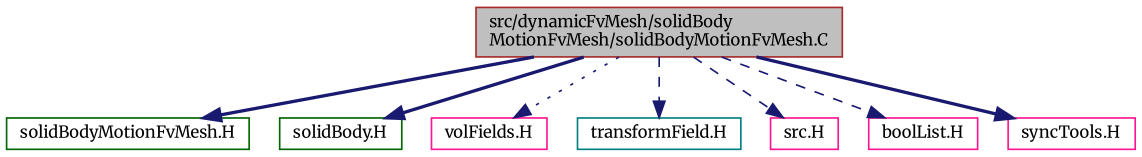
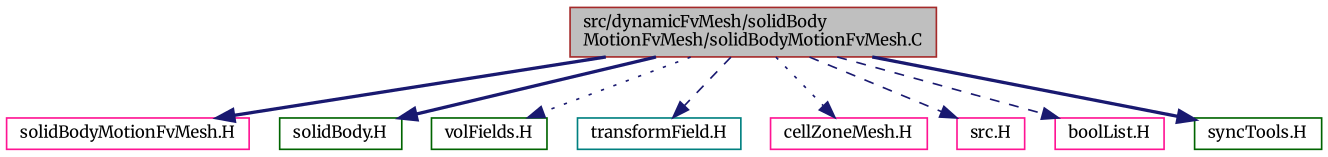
  digraph {
    fontname=Merriweather
    node [color=deeppink fontname=Merriweather fontsize=10 shape=record]
    edge [color=midnightblue fontname=Merriweather fontsize=10 labelfontname=Helvetica labelfontsize=10 style=bold]
    n1 [color=brown fillcolor=grey75 fontcolor=black height=0.2 label="src/dynamicFvMesh/solidBody\lMotionFvMesh/solidBodyMotionFvMesh.C" style=filled width=0.4]
-   n2 [color=darkgreen height=0.2 label="solidBodyMotionFvMesh.H" width=0.4]
+   n2 [height=0.2 label="solidBodyMotionFvMesh.H" width=0.4]
    n3 [color=darkgreen height=0.2 label="solidBody.H" width=0.4]
-   n4 [height=0.2 label="volFields.H" width=0.4]
+   n4 [color=darkgreen height=0.2 label="volFields.H" width=0.4]
    n5 [color=teal height=0.2 label="transformField.H" width=0.4]
+   n6 [height=0.2 label="cellZoneMesh.H" width=0.4]
    n7 [height=0.2 label="src.H" width=0.4]
    n8 [height=0.2 label="boolList.H" width=0.4]
-   n9 [height=0.2 label="syncTools.H" width=0.4]
+   n9 [color=darkgreen height=0.2 label="syncTools.H" width=0.4]
    n1 -> n2
    n1 -> n3
    n1 -> n4 [style=dotted]
    n1 -> n5 [style=dashed]
+   n1 -> n6 [style=dotted]
    n1 -> n7 [style=dashed]
    n1 -> n8 [style=dashed]
    n1 -> n9
  }
